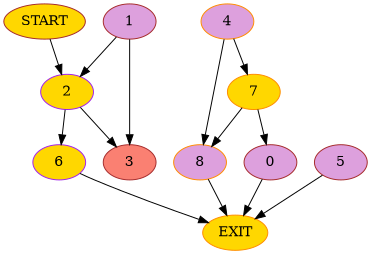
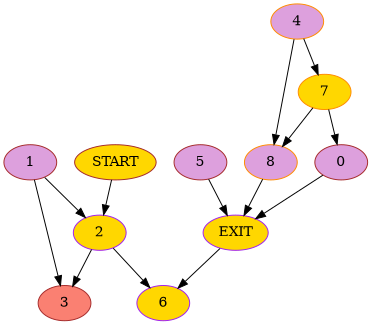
  digraph {
    node [color=brown fillcolor=gold style=filled]
    n1 [label=START]
    2 [color=purple]
    1 [fillcolor=plum]
    3 [fillcolor=salmon]
-   n5 [color=darkorange label=EXIT]
+   n5 [color=purple label=EXIT]
    6 [color=purple]
    4 [color=darkorange fillcolor=plum]
    7 [color=darkorange]
    8 [color=darkorange fillcolor=plum]
    5 [fillcolor=plum]
    n11 [fillcolor=plum label=0]
    n1 -> 2
    2 -> 3
    2 -> 6
    1 -> 2
    1 -> 3
-   6 -> n5
+   n5 -> 6
    4 -> 7
    4 -> 8
    7 -> 8
    7 -> n11
    8 -> n5
    5 -> n5
    n11 -> n5
  }
